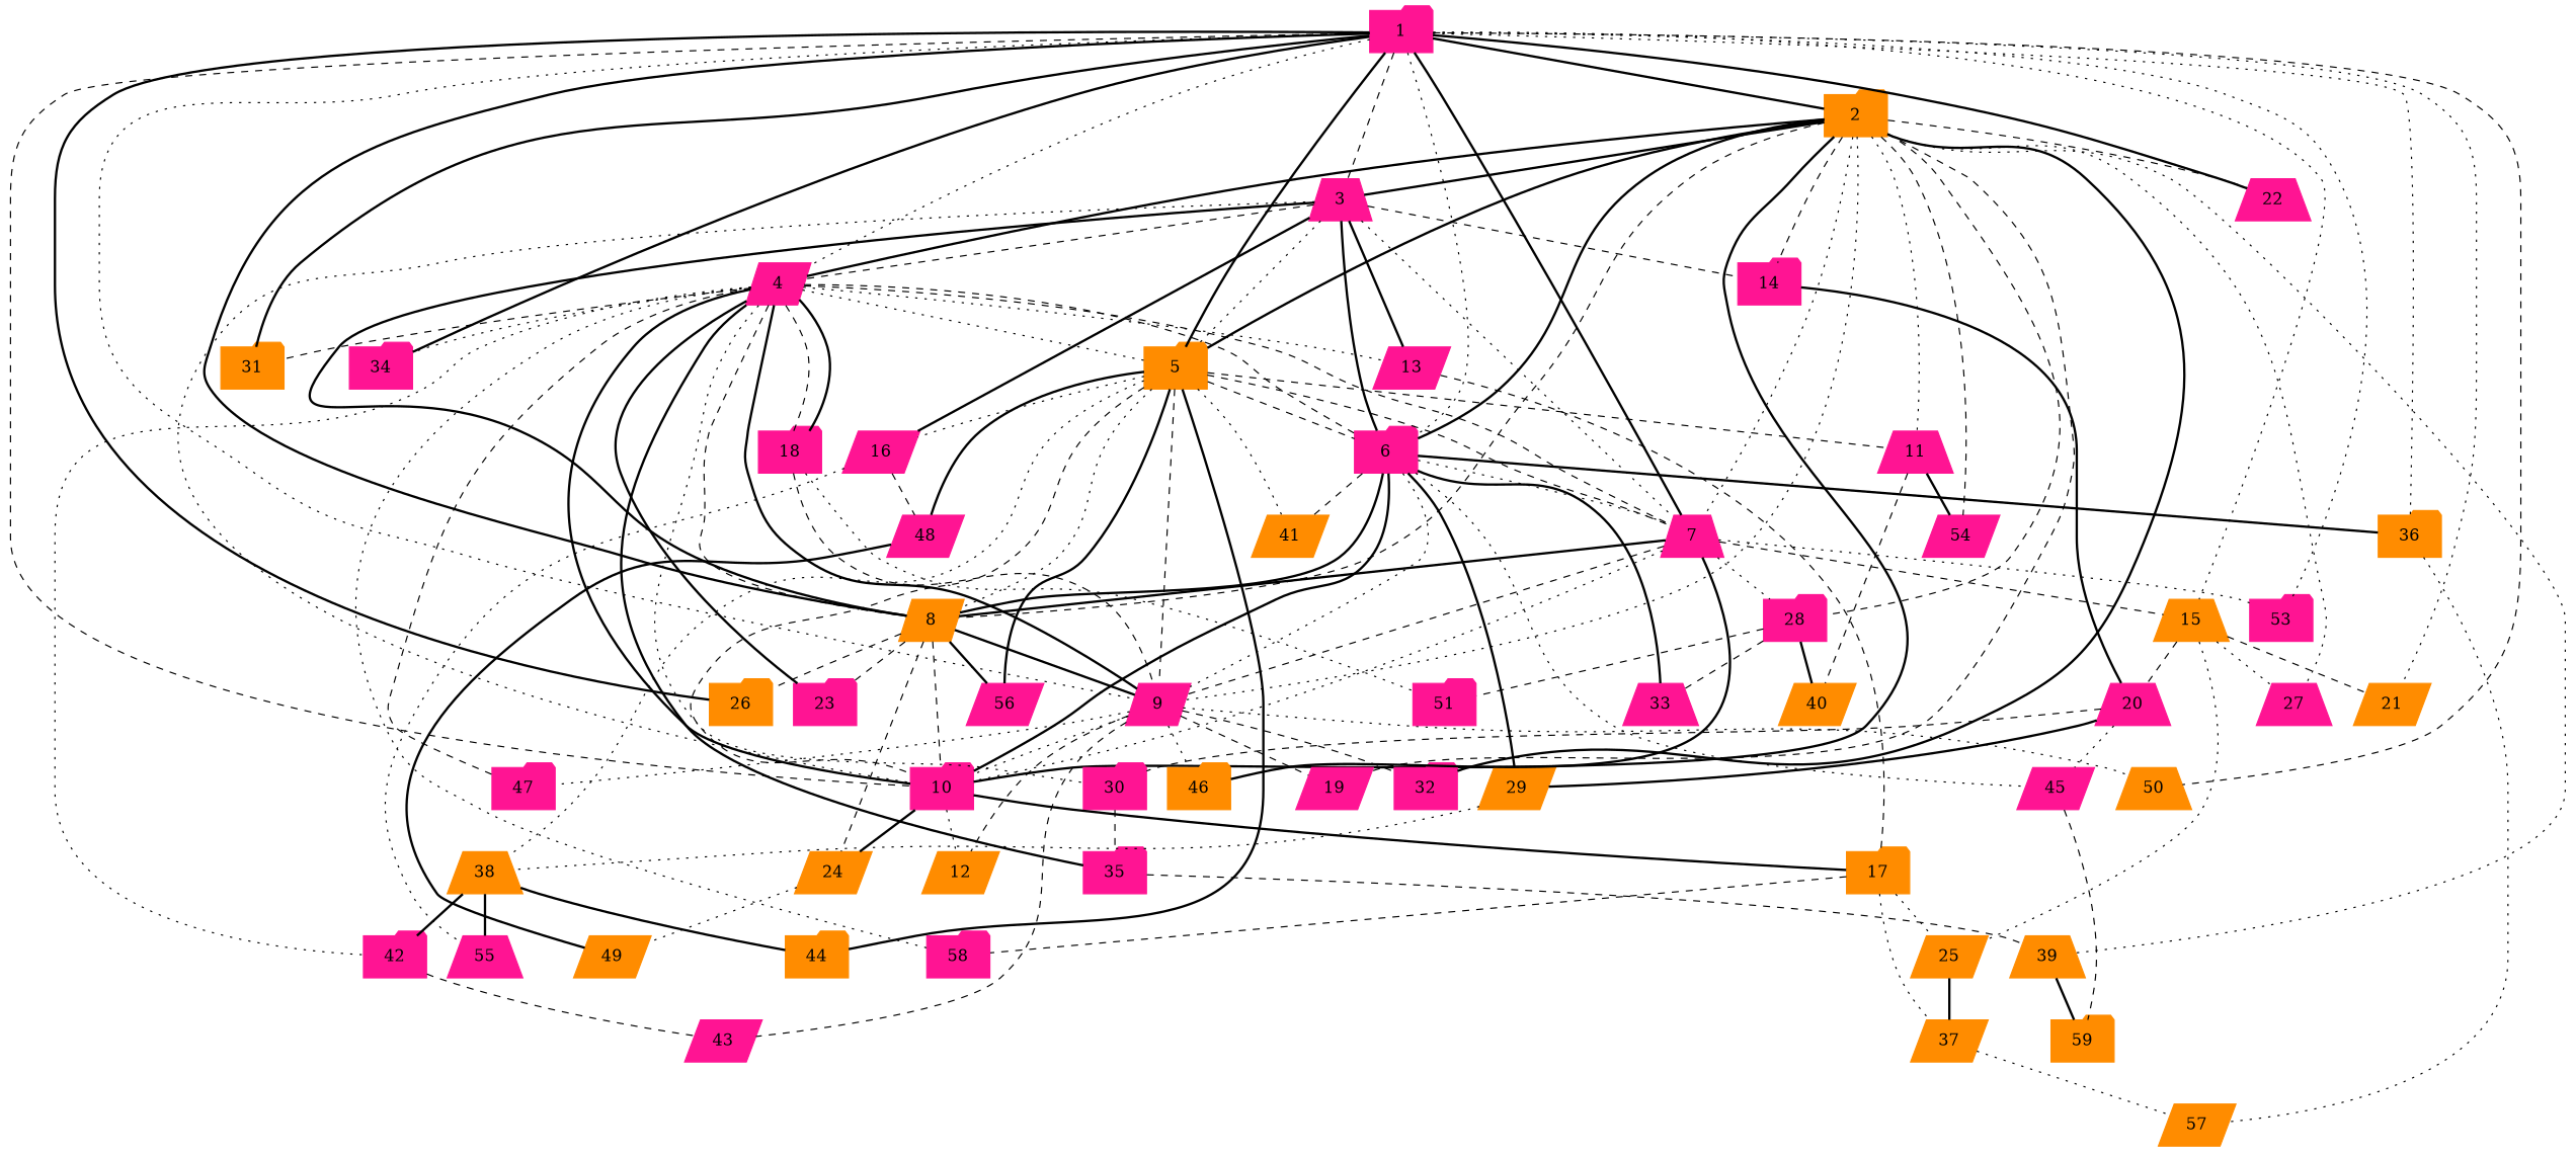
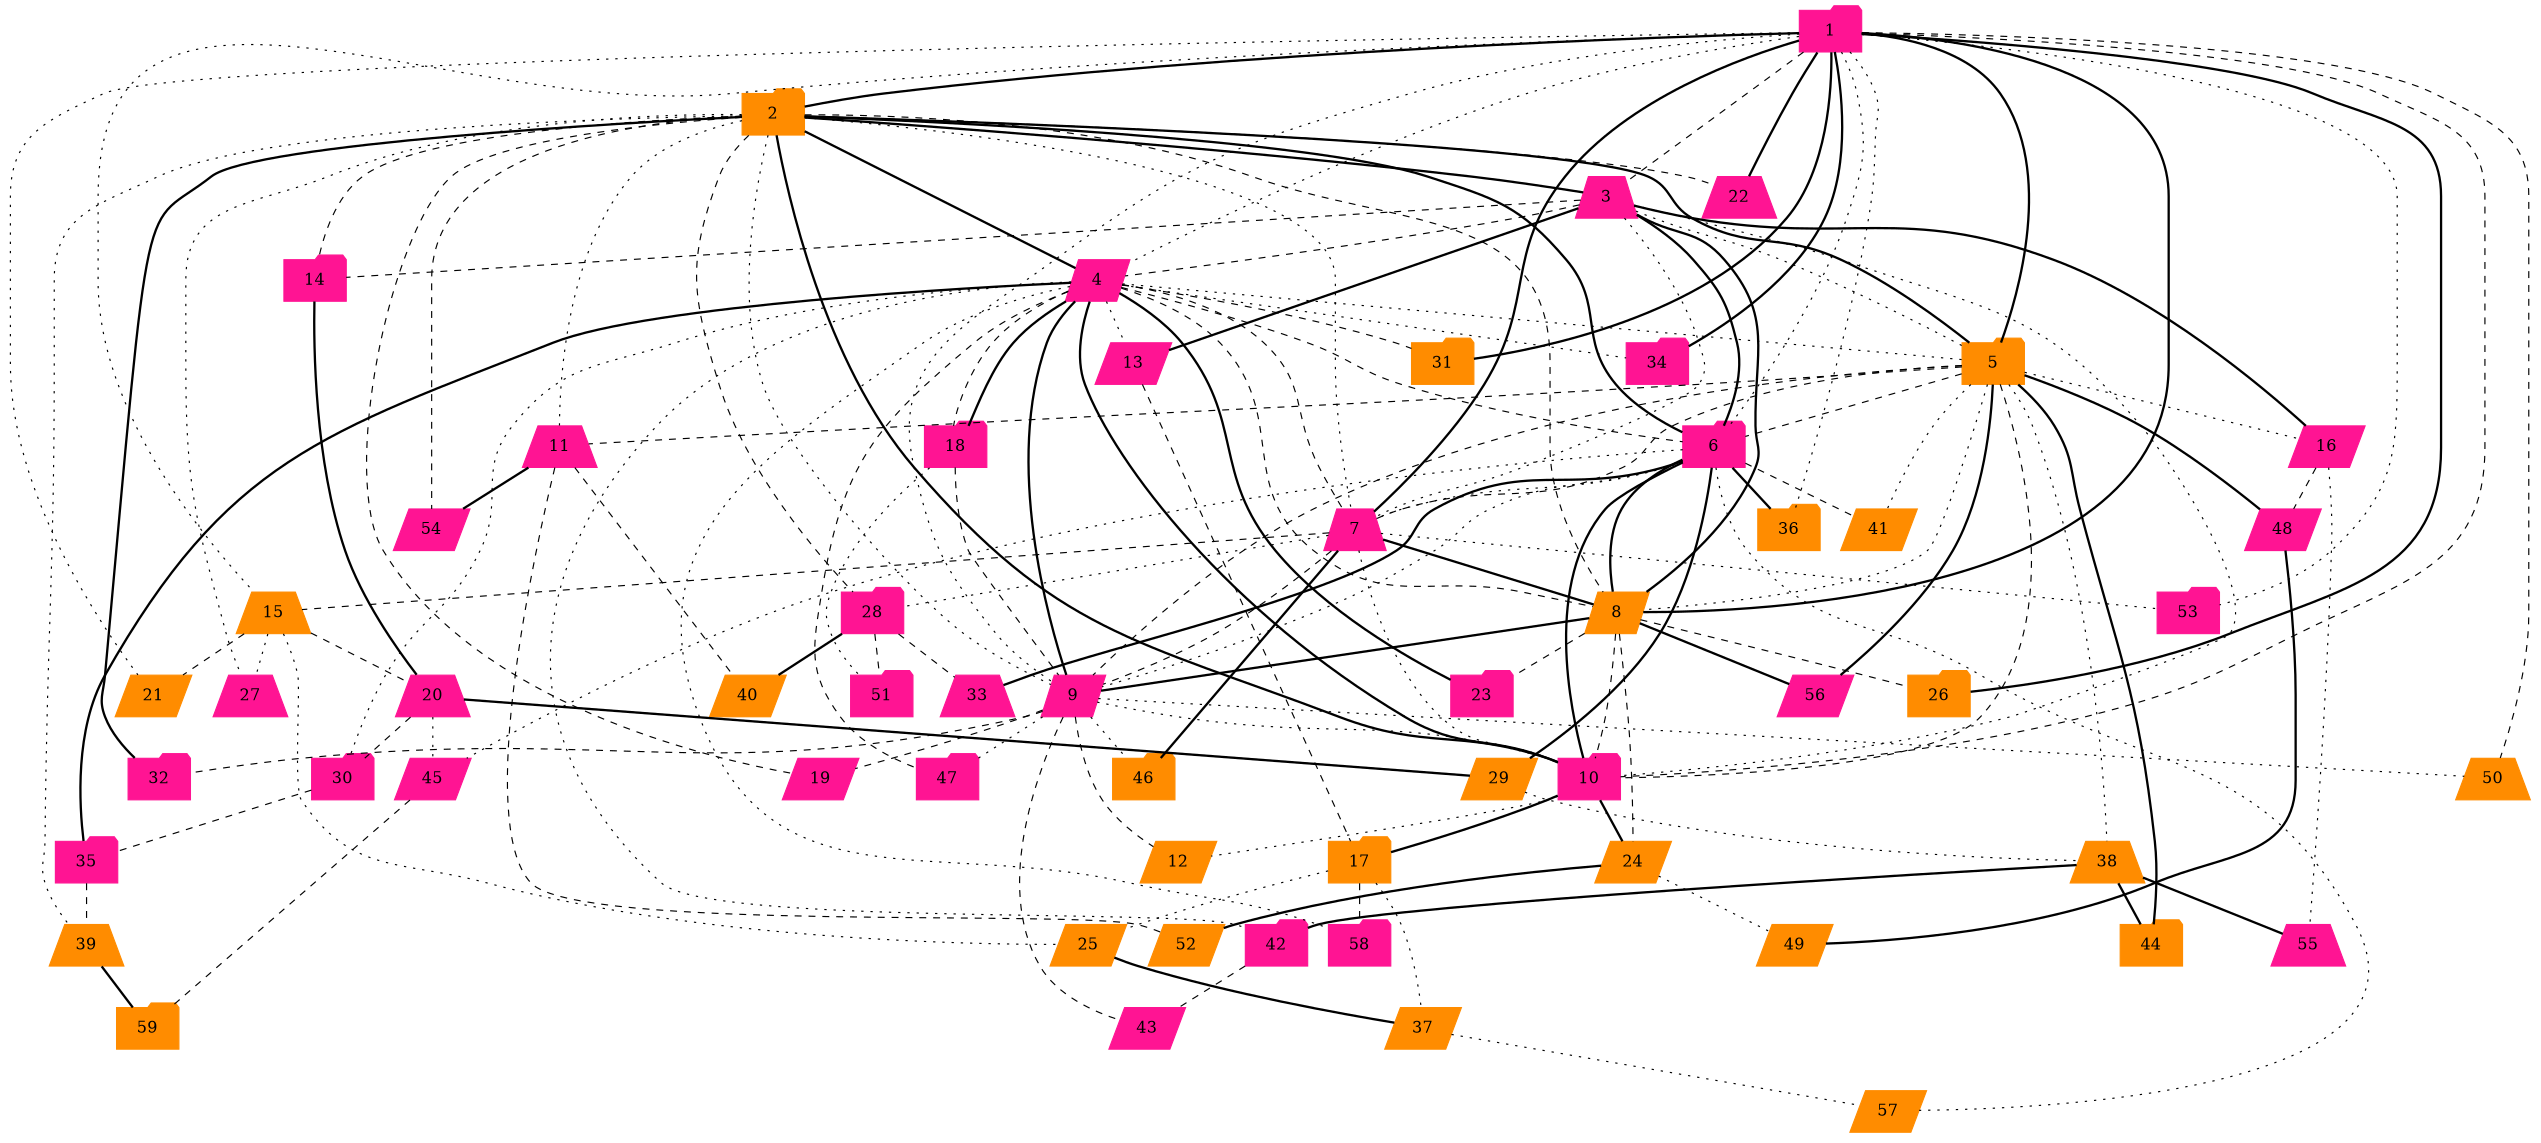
  graph {
    node [color=deeppink shape=folder style=filled]
    edge [style=bold]
    2 [color=darkorange]
    1
    3 [shape=trapezium]
    4 [shape=parallelogram]
    5 [color=darkorange]
    6
    7 [shape=trapezium]
    8 [color=darkorange shape=parallelogram]
    9 [shape=parallelogram]
    10
    15 [color=darkorange shape=trapezium]
    21 [color=darkorange shape=parallelogram]
    22 [shape=trapezium]
    26 [color=darkorange]
    31 [color=darkorange]
    34
    36 [color=darkorange]
    50 [color=darkorange shape=trapezium]
    53
    11 [shape=trapezium]
    14
    19 [shape=parallelogram]
    27 [shape=trapezium]
    28
    32
    39 [color=darkorange shape=trapezium]
    54 [shape=parallelogram]
    13 [shape=parallelogram]
    16 [shape=parallelogram]
    18
    23
    30
    35
    42
    47
    58
    38 [color=darkorange shape=trapezium]
    41 [color=darkorange shape=parallelogram]
    44 [color=darkorange]
    48 [shape=parallelogram]
    56 [shape=parallelogram]
    29 [color=darkorange shape=parallelogram]
    33 [shape=trapezium]
    45 [shape=parallelogram]
    57 [color=darkorange shape=parallelogram]
    46 [color=darkorange]
    24 [color=darkorange shape=parallelogram]
    12 [color=darkorange shape=parallelogram]
    43 [shape=parallelogram]
    17 [color=darkorange]
    20 [shape=trapezium]
    25 [color=darkorange shape=parallelogram]
    40 [color=darkorange shape=parallelogram]
+   52 [color=darkorange shape=parallelogram]
    51
    59 [color=darkorange]
    55 [shape=trapezium]
    49 [color=darkorange shape=parallelogram]
    37 [color=darkorange shape=parallelogram]
    2 -- 3
    2 -- 4
    2 -- 5
    2 -- 6
    2 -- 7 [style=dotted]
    2 -- 8 [style=dashed]
    2 -- 9 [style=dotted]
    2 -- 10
    2 -- 22 [style=dashed]
    2 -- 11 [style=dotted]
    2 -- 14 [style=dashed]
    2 -- 19 [style=dashed]
    2 -- 27 [style=dotted]
    2 -- 28 [style=dashed]
    2 -- 32
    2 -- 39 [style=dotted]
    2 -- 54 [style=dashed]
    1 -- 2
    1 -- 3 [style=dashed]
    1 -- 4 [style=dotted]
    1 -- 5
    1 -- 6 [style=dotted]
    1 -- 7
    1 -- 8
    1 -- 9 [style=dotted]
    1 -- 10 [style=dashed]
    1 -- 15 [style=dotted]
    1 -- 21 [style=dotted]
    1 -- 22
    1 -- 26
    1 -- 31
    1 -- 34
    1 -- 36 [style=dotted]
    1 -- 50 [style=dashed]
    1 -- 53 [style=dotted]
    3 -- 4 [style=dashed]
    3 -- 5 [style=dotted]
    3 -- 6
    3 -- 7 [style=dotted]
    3 -- 8
    3 -- 10 [style=dotted]
    3 -- 14 [style=dashed]
    3 -- 13
    3 -- 16
    4 -- 5 [style=dotted]
    4 -- 6 [style=dashed]
    4 -- 7 [style=dashed]
    4 -- 8 [style=dashed]
    4 -- 9
    4 -- 10
    4 -- 31 [style=dashed]
    4 -- 34 [style=dotted]
    4 -- 13 [style=dotted]
    4 -- 18 [style=dashed]
    4 -- 18
    4 -- 23
    4 -- 30 [style=dotted]
    4 -- 35
    4 -- 42 [style=dotted]
    4 -- 47 [style=dashed]
    4 -- 58 [style=dotted]
    5 -- 6 [style=dashed]
    5 -- 7 [style=dashed]
    5 -- 8 [style=dotted]
    5 -- 9 [style=dashed]
    5 -- 10 [style=dashed]
    5 -- 11 [style=dashed]
    5 -- 16 [style=dotted]
    5 -- 38 [style=dotted]
    5 -- 41 [style=dotted]
    5 -- 44
    5 -- 48
    5 -- 56
    6 -- 7 [style=dotted]
    6 -- 8
    6 -- 9 [style=dotted]
    6 -- 10
    6 -- 36
    6 -- 41 [style=dashed]
    6 -- 29
    6 -- 33
    6 -- 45 [style=dotted]
-   36 -- 57 [style=dotted]
+   6 -- 57 [style=dotted]
    7 -- 8
    7 -- 9 [style=dashed]
    7 -- 10 [style=dotted]
    7 -- 15 [style=dashed]
    7 -- 53 [style=dotted]
    7 -- 28 [style=dotted]
    7 -- 46
    8 -- 9
    8 -- 10 [style=dashed]
    8 -- 26 [style=dashed]
    8 -- 23 [style=dashed]
    8 -- 56
    8 -- 24 [style=dashed]
    9 -- 10 [style=dotted]
    9 -- 50 [style=dotted]
    9 -- 19 [style=dashed]
    9 -- 32 [style=dashed]
    9 -- 47 [style=dotted]
    9 -- 46 [style=dotted]
    9 -- 12 [style=dashed]
    9 -- 43 [style=dashed]
    10 -- 24
    10 -- 12 [style=dotted]
    10 -- 17
    15 -- 21 [style=dashed]
    15 -- 27 [style=dotted]
    15 -- 20 [style=dashed]
    15 -- 25 [style=dotted]
    11 -- 54
    11 -- 40 [style=dashed]
+   11 -- 52 [style=dashed]
    14 -- 20
    28 -- 33 [style=dashed]
    28 -- 40
    28 -- 51 [style=dashed]
    39 -- 59
    13 -- 17 [style=dashed]
    16 -- 48 [style=dashed]
    16 -- 55 [style=dotted]
    18 -- 9 [style=dashed]
    18 -- 51 [style=dotted]
    30 -- 35 [style=dashed]
    35 -- 39 [style=dashed]
    42 -- 43 [style=dashed]
    38 -- 42
    38 -- 44
    38 -- 55
    48 -- 49
    29 -- 38 [style=dotted]
    45 -- 59 [style=dashed]
+   24 -- 52
    24 -- 49 [style=dotted]
    17 -- 58 [style=dashed]
    17 -- 25 [style=dotted]
    17 -- 37 [style=dotted]
    20 -- 30 [style=dashed]
    20 -- 29
    20 -- 45 [style=dotted]
    25 -- 37
    37 -- 57 [style=dotted]
  }
